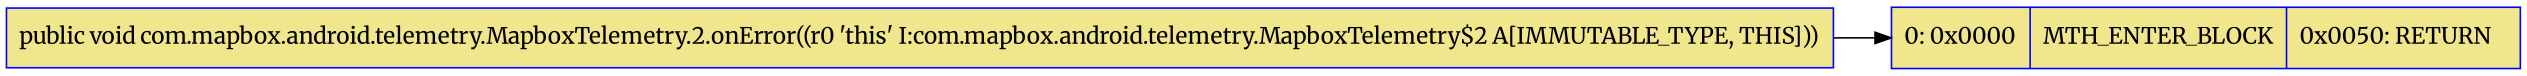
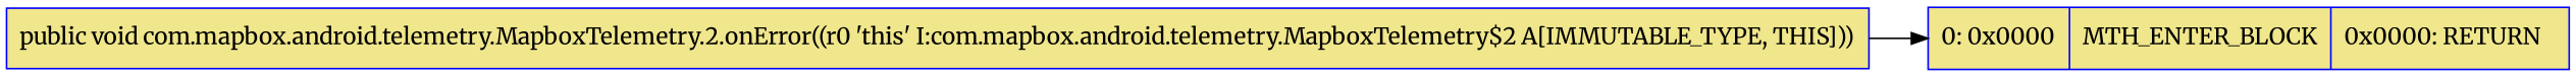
  digraph {
    rankdir=LR
    fontname=Merriweather
    node [shape=record style=filled fillcolor=khaki color=blue fontname=Merriweather]
-   n1 [label="{0\:\ 0x0000|MTH_ENTER_BLOCK\l|0x0050: RETURN   \l}"]
+   n1 [label="{0\:\ 0x0000|MTH_ENTER_BLOCK\l|0x0000: RETURN   \l}"]
    n2 [label="{public void com.mapbox.android.telemetry.MapboxTelemetry.2.onError((r0 'this' I:com.mapbox.android.telemetry.MapboxTelemetry$2 A[IMMUTABLE_TYPE, THIS])) }"]
    n2 -> n1 [color=black fontname=Merriweather]
  }
